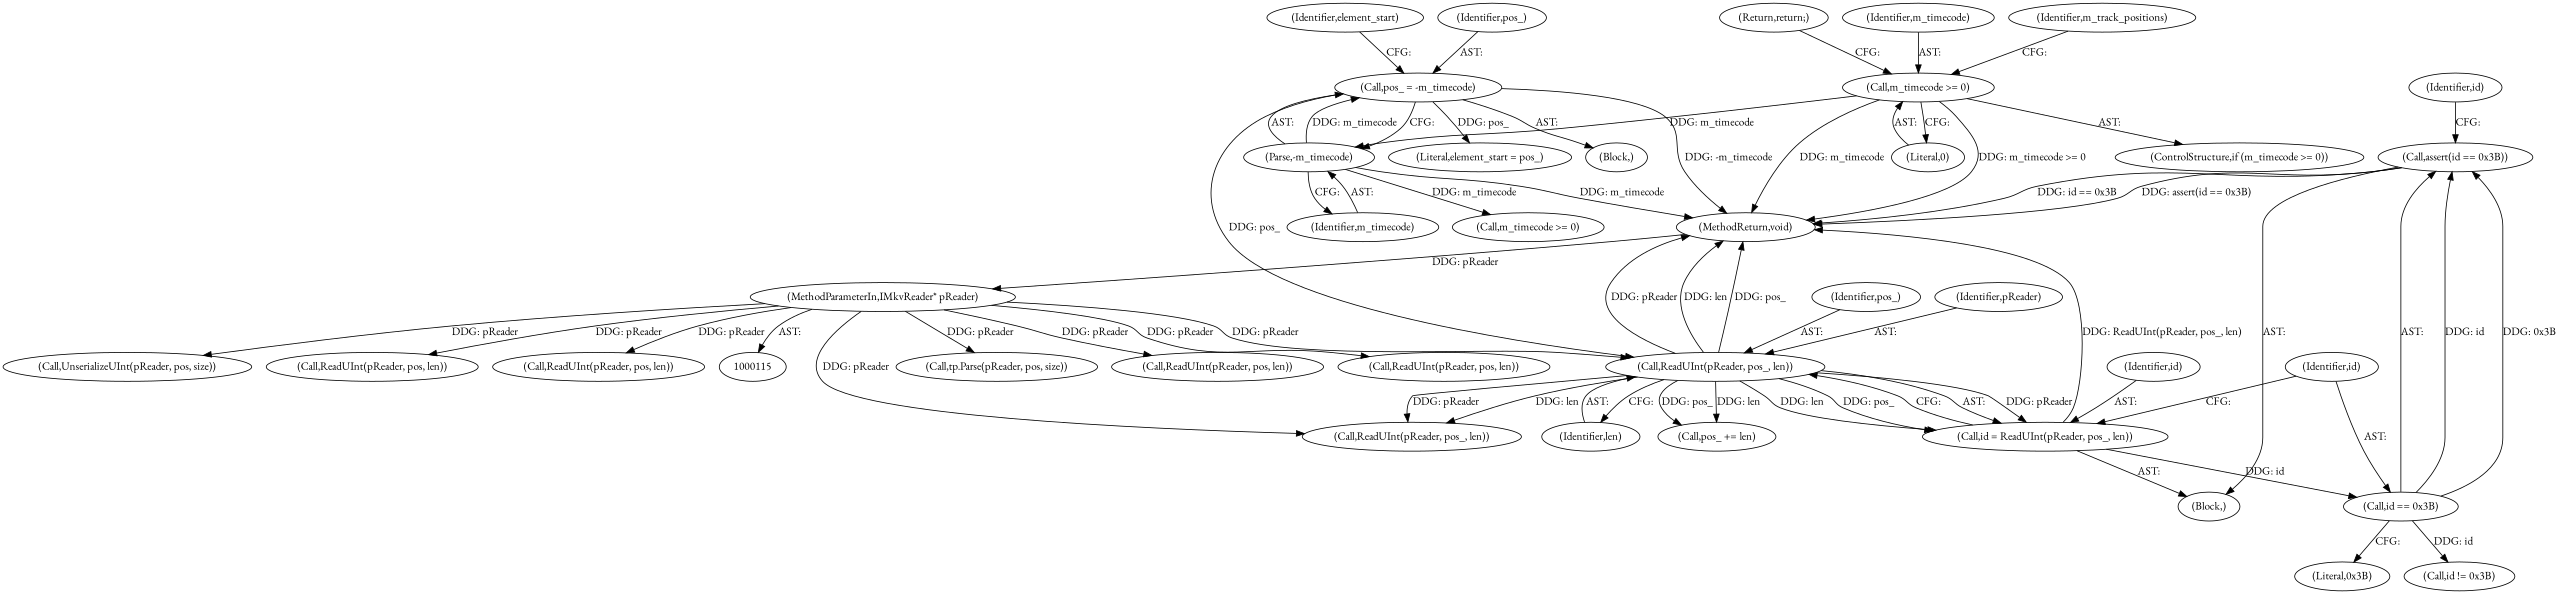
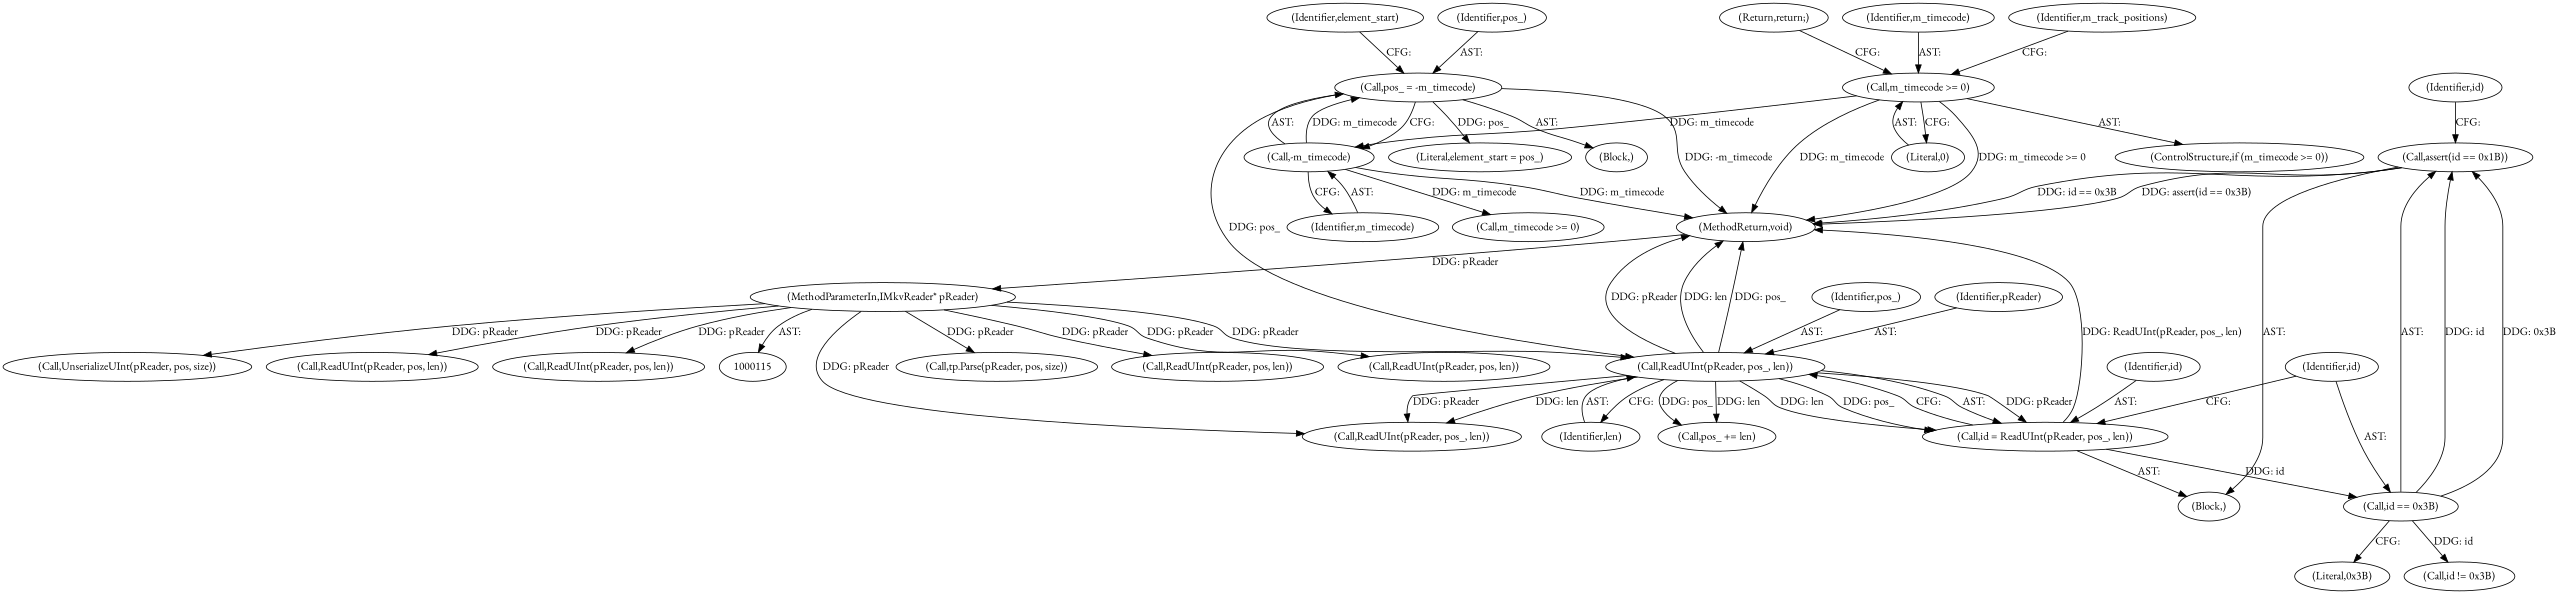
  digraph {
    fontname="EB Garamond"
    node [fontname="EB Garamond"]
    edge [fontname="EB Garamond"]
-   n1 [label="(Call,assert(id == 0x3B))"]
+   n1 [label="(Call,assert(id == 0x1B))"]
    n2 [label="(MethodReturn,void)"]
    n3 [label="(Block,)"]
    n4 [label="(Call,id == 0x3B)"]
    n5 [label="(Literal,0x3B)"]
    n6 [label="(Call,id != 0x3B)"]
    n7 [label="(MethodParameterIn,IMkvReader* pReader)"]
    n8 [label="(Call,id = ReadUInt(pReader, pos_, len))"]
    n9 [label="(Call,ReadUInt(pReader, pos_, len))"]
    n10 [label="(Identifier,len)"]
    n11 [label="(Call,pos_ += len)"]
    n12 [label="(Call,ReadUInt(pReader, pos_, len))"]
    n13 [label="(Call,tp.Parse(pReader, pos, size))"]
    n14 [label="(Call,ReadUInt(pReader, pos, len))"]
    n15 [label="(Call,ReadUInt(pReader, pos, len))"]
    n16 [label="(Call,UnserializeUInt(pReader, pos, size))"]
    n17 [label="(Call,ReadUInt(pReader, pos, len))"]
    n18 [label="(Call,ReadUInt(pReader, pos, len))"]
    1000115
    n20 [label="(Call,pos_ = -m_timecode)"]
-   n21 [label="(Parse,-m_timecode)"]
+   n21 [label="(Call,-m_timecode)"]
    n22 [label="(Literal,element_start = pos_)"]
    n23 [label="(Block,)"]
    n24 [label="(Call,m_timecode >= 0)"]
    n25 [label="(Identifier,m_timecode)"]
    n26 [label="(Call,m_timecode >= 0)"]
    n27 [label="(Literal,0)"]
    n28 [label="(ControlStructure,if (m_timecode >= 0))"]
    n29 [label="(Identifier,element_start)"]
    n30 [label="(Identifier,pos_)"]
    n31 [label="(Identifier,pReader)"]
    n32 [label="(Identifier,id)"]
    n33 [label="(Return,return;)"]
    n34 [label="(Identifier,id)"]
    n35 [label="(Identifier,pos_)"]
    n36 [label="(Identifier,m_timecode)"]
    n37 [label="(Identifier,id)"]
    n38 [label="(Identifier,m_track_positions)"]
    n1 -> n2 [label="DDG: id == 0x3B"]
    n1 -> n2 [label="DDG: assert(id == 0x3B)"]
    n1 -> n3 [label="AST: "]
    n2 -> n7 [label="DDG: pReader"]
    n4 -> n1 [label="AST: "]
    n4 -> n1 [label="DDG: id"]
    n4 -> n1 [label="DDG: 0x3B"]
    n4 -> n5 [label="CFG: "]
    n4 -> n6 [label="DDG: id"]
    n7 -> n9 [label="DDG: pReader"]
    n7 -> n12 [label="DDG: pReader"]
    n7 -> n13 [label="DDG: pReader"]
    n7 -> n14 [label="DDG: pReader"]
    n7 -> n15 [label="DDG: pReader"]
    n7 -> n16 [label="DDG: pReader"]
    n7 -> n17 [label="DDG: pReader"]
    n7 -> n18 [label="DDG: pReader"]
    n7 -> 1000115 [label="AST: "]
    n8 -> n2 [label="DDG: ReadUInt(pReader, pos_, len)"]
    n8 -> n3 [label="AST: "]
    n8 -> n4 [label="DDG: id"]
    n8 -> n9 [label="CFG: "]
    n9 -> n2 [label="DDG: len"]
    n9 -> n2 [label="DDG: pos_"]
    n9 -> n2 [label="DDG: pReader"]
    n9 -> n8 [label="AST: "]
    n9 -> n8 [label="DDG: pReader"]
    n9 -> n8 [label="DDG: pos_"]
    n9 -> n8 [label="DDG: len"]
    n9 -> n10 [label="CFG: "]
    n9 -> n11 [label="DDG: len"]
    n9 -> n11 [label="DDG: pos_"]
    n9 -> n12 [label="DDG: pReader"]
    n9 -> n12 [label="DDG: len"]
    n10 -> n9 [label="AST: "]
    n20 -> n2 [label="DDG: -m_timecode"]
    n20 -> n9 [label="DDG: pos_"]
    n20 -> n21 [label="CFG: "]
    n20 -> n22 [label="DDG: pos_"]
    n20 -> n23 [label="AST: "]
    n21 -> n2 [label="DDG: m_timecode"]
    n21 -> n20 [label="AST: "]
    n21 -> n20 [label="DDG: m_timecode"]
    n21 -> n24 [label="DDG: m_timecode"]
    n21 -> n25 [label="CFG: "]
    n25 -> n21 [label="AST: "]
    n26 -> n2 [label="DDG: m_timecode"]
    n26 -> n2 [label="DDG: m_timecode >= 0"]
    n26 -> n21 [label="DDG: m_timecode"]
    n26 -> n27 [label="CFG: "]
    n26 -> n28 [label="AST: "]
    n27 -> n26 [label="AST: "]
    n29 -> n20 [label="CFG: "]
    n30 -> n9 [label="AST: "]
    n31 -> n9 [label="AST: "]
    n32 -> n8 [label="AST: "]
    n33 -> n26 [label="CFG: "]
    n34 -> n1 [label="CFG: "]
    n35 -> n20 [label="AST: "]
    n36 -> n26 [label="AST: "]
    n37 -> n4 [label="AST: "]
    n37 -> n8 [label="CFG: "]
    n38 -> n26 [label="CFG: "]
  }
